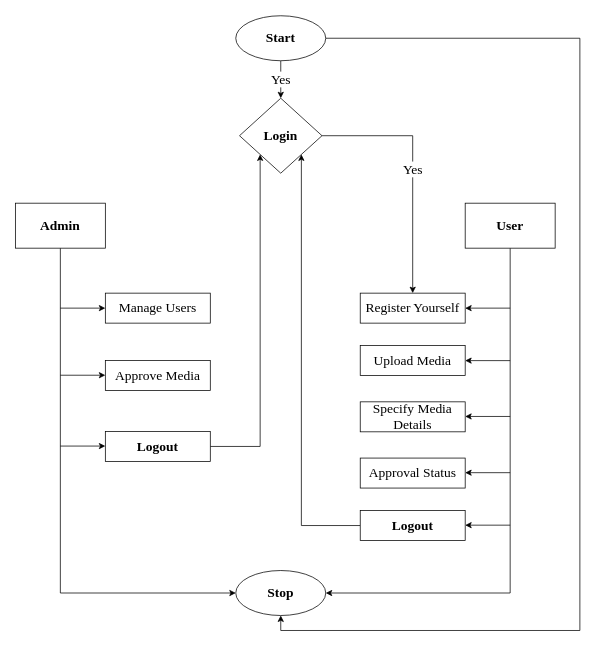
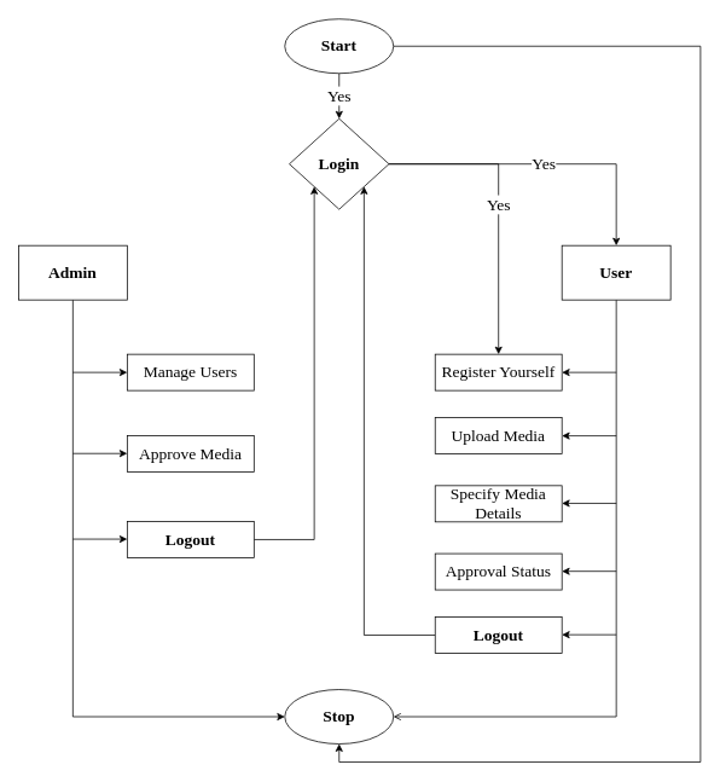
  <mxCell id="0" />
  <mxCell id="1" parent="0" />
  <mxCell id="2" value="Yes" style="edgeStyle=orthogonalEdgeStyle;rounded=0;orthogonalLoop=1;jettySize=auto;html=1;entryX=0.5;entryY=0;entryDx=0;entryDy=0;fontFamily=Times New Roman;fontSize=18;" parent="1" source="4" target="7" edge="1"><mxGeometry relative="1" as="geometry" /></mxCell>
  <mxCell id="3" style="edgeStyle=orthogonalEdgeStyle;rounded=0;orthogonalLoop=1;jettySize=auto;html=1;fontFamily=Times New Roman;fontSize=18;entryX=0.5;entryY=1;entryDx=0;entryDy=0;" parent="1" source="4" target="12" edge="1"><mxGeometry relative="1" as="geometry"><mxPoint x="753" y="1040" as="targetPoint" /><Array as="points"><mxPoint x="773" y="50" /><mxPoint x="773" y="840" /><mxPoint x="374" y="840" /></Array></mxGeometry></mxCell>
  <mxCell id="4" value="&lt;font face=&quot;Times New Roman&quot; size=&quot;1&quot;&gt;&lt;b style=&quot;font-size: 18px&quot;&gt;Start&lt;/b&gt;&lt;/font&gt;" style="ellipse;whiteSpace=wrap;html=1;" parent="1" vertex="1"><mxGeometry x="314" y="20" width="120" height="60" as="geometry" /></mxCell>
  <mxCell id="5" value="Yes" style="edgeStyle=orthogonalEdgeStyle;rounded=0;orthogonalLoop=1;jettySize=auto;html=1;fontFamily=Times New Roman;fontSize=18;" parent="1" source="7" target="19" edge="1"><mxGeometry relative="1" as="geometry" /></mxCell>
+ <mxCell id="6" value="Yes" style="edgeStyle=orthogonalEdgeStyle;rounded=0;orthogonalLoop=1;jettySize=auto;html=1;entryX=0.5;entryY=0;entryDx=0;entryDy=0;fontFamily=Times New Roman;fontSize=18;" parent="1" source="7" target="11" edge="1"><mxGeometry relative="1" as="geometry" /></mxCell>
  <mxCell id="7" value="&lt;b&gt;Login&lt;/b&gt;" style="rhombus;whiteSpace=wrap;html=1;fontFamily=Times New Roman;fontSize=18;" parent="1" vertex="1"><mxGeometry x="319" y="130" width="110" height="100" as="geometry" /></mxCell>
  <mxCell id="8" style="edgeStyle=orthogonalEdgeStyle;rounded=0;orthogonalLoop=1;jettySize=auto;html=1;entryX=0;entryY=0.5;entryDx=0;entryDy=0;fontFamily=Times New Roman;fontSize=18;" parent="1" source="9" target="12" edge="1"><mxGeometry relative="1" as="geometry"><Array as="points"><mxPoint x="80" y="790" /></Array></mxGeometry></mxCell>
  <mxCell id="9" value="&lt;b&gt;Admin&lt;/b&gt;" style="rounded=0;whiteSpace=wrap;html=1;fontFamily=Times New Roman;fontSize=18;" parent="1" vertex="1"><mxGeometry x="20" y="270" width="120" height="60" as="geometry" /></mxCell>
- <mxCell id="10" style="edgeStyle=orthogonalEdgeStyle;rounded=0;orthogonalLoop=1;jettySize=auto;html=1;entryX=1;entryY=0.5;entryDx=0;entryDy=0;fontFamily=Times New Roman;fontSize=18;" parent="1" source="11" target="12" edge="1"><mxGeometry relative="1" as="geometry"><Array as="points"><mxPoint x="680" y="790" /></Array></mxGeometry></mxCell>
+ <mxCell id="10" style="edgeStyle=orthogonalEdgeStyle;rounded=0;orthogonalLoop=1;jettySize=auto;html=1;entryX=1;entryY=0.5;entryDx=0;entryDy=0;fontFamily=Times New Roman;fontSize=18;endArrow=open;" parent="1" source="11" target="12" edge="1"><mxGeometry relative="1" as="geometry"><Array as="points"><mxPoint x="680" y="790" /></Array></mxGeometry></mxCell>
  <mxCell id="11" value="&lt;b&gt;User&lt;/b&gt;" style="rounded=0;whiteSpace=wrap;html=1;fontFamily=Times New Roman;fontSize=18;" parent="1" vertex="1"><mxGeometry x="620" y="270" width="120" height="60" as="geometry" /></mxCell>
  <mxCell id="12" value="&lt;font face=&quot;Times New Roman&quot; size=&quot;1&quot;&gt;&lt;b style=&quot;font-size: 18px&quot;&gt;Stop&lt;/b&gt;&lt;/font&gt;" style="ellipse;whiteSpace=wrap;html=1;" parent="1" vertex="1"><mxGeometry x="314" y="760" width="120" height="60" as="geometry" /></mxCell>
  <mxCell id="13" value="Manage Users" style="rounded=0;whiteSpace=wrap;html=1;fontFamily=Times New Roman;fontSize=18;" parent="1" vertex="1"><mxGeometry x="140" y="390" width="140" height="40" as="geometry" /></mxCell>
  <mxCell id="14" value="Approve Media" style="rounded=0;whiteSpace=wrap;html=1;fontFamily=Times New Roman;fontSize=18;" parent="1" vertex="1"><mxGeometry x="140" y="480" width="140" height="40" as="geometry" /></mxCell>
  <mxCell id="15" value="" style="endArrow=classic;html=1;rounded=0;fontFamily=Times New Roman;fontSize=18;entryX=0;entryY=0.5;entryDx=0;entryDy=0;" parent="1" target="13" edge="1"><mxGeometry width="50" height="50" relative="1" as="geometry"><mxPoint x="80" y="410" as="sourcePoint" /><mxPoint x="400" y="520" as="targetPoint" /></mxGeometry></mxCell>
  <mxCell id="16" value="" style="endArrow=classic;html=1;rounded=0;fontFamily=Times New Roman;fontSize=18;entryX=0;entryY=0.5;entryDx=0;entryDy=0;" parent="1" edge="1"><mxGeometry width="50" height="50" relative="1" as="geometry"><mxPoint x="80" y="499.5" as="sourcePoint" /><mxPoint x="140" y="499.5" as="targetPoint" /></mxGeometry></mxCell>
  <mxCell id="17" value="Upload Media" style="rounded=0;whiteSpace=wrap;html=1;fontFamily=Times New Roman;fontSize=18;" parent="1" vertex="1"><mxGeometry x="480" y="460" width="140" height="40" as="geometry" /></mxCell>
  <mxCell id="18" value="Specify Media Details" style="rounded=0;whiteSpace=wrap;html=1;fontFamily=Times New Roman;fontSize=18;" parent="1" vertex="1"><mxGeometry x="480" y="535" width="140" height="40" as="geometry" /></mxCell>
  <mxCell id="19" value="Register Yourself" style="rounded=0;whiteSpace=wrap;html=1;fontFamily=Times New Roman;fontSize=18;" parent="1" vertex="1"><mxGeometry x="480" y="390" width="140" height="40" as="geometry" /></mxCell>
  <mxCell id="20" value="Approval Status" style="rounded=0;whiteSpace=wrap;html=1;fontFamily=Times New Roman;fontSize=18;" parent="1" vertex="1"><mxGeometry x="480" y="610" width="140" height="40" as="geometry" /></mxCell>
  <mxCell id="21" value="" style="endArrow=classic;html=1;rounded=0;fontFamily=Times New Roman;fontSize=18;entryX=1;entryY=0.5;entryDx=0;entryDy=0;" parent="1" target="19" edge="1"><mxGeometry width="50" height="50" relative="1" as="geometry"><mxPoint x="680" y="410" as="sourcePoint" /><mxPoint x="470" y="550" as="targetPoint" /></mxGeometry></mxCell>
  <mxCell id="22" value="" style="endArrow=classic;html=1;rounded=0;fontFamily=Times New Roman;fontSize=18;entryX=1;entryY=0.5;entryDx=0;entryDy=0;" parent="1" edge="1"><mxGeometry width="50" height="50" relative="1" as="geometry"><mxPoint x="680" y="480" as="sourcePoint" /><mxPoint x="620" y="480" as="targetPoint" /></mxGeometry></mxCell>
  <mxCell id="23" value="" style="endArrow=classic;html=1;rounded=0;fontFamily=Times New Roman;fontSize=18;entryX=1;entryY=0.5;entryDx=0;entryDy=0;" parent="1" edge="1"><mxGeometry width="50" height="50" relative="1" as="geometry"><mxPoint x="680" y="554.5" as="sourcePoint" /><mxPoint x="620" y="554.5" as="targetPoint" /></mxGeometry></mxCell>
  <mxCell id="24" value="" style="endArrow=classic;html=1;rounded=0;fontFamily=Times New Roman;fontSize=18;entryX=1;entryY=0.5;entryDx=0;entryDy=0;" parent="1" edge="1"><mxGeometry width="50" height="50" relative="1" as="geometry"><mxPoint x="680" y="629.5" as="sourcePoint" /><mxPoint x="620" y="629.5" as="targetPoint" /></mxGeometry></mxCell>
  <mxCell id="25" style="edgeStyle=orthogonalEdgeStyle;rounded=0;orthogonalLoop=1;jettySize=auto;html=1;entryX=0;entryY=1;entryDx=0;entryDy=0;fontFamily=Times New Roman;fontSize=18;" parent="1" source="26" target="7" edge="1"><mxGeometry relative="1" as="geometry" /></mxCell>
  <mxCell id="26" value="&lt;b&gt;Logout&lt;/b&gt;" style="rounded=0;whiteSpace=wrap;html=1;fontFamily=Times New Roman;fontSize=18;" parent="1" vertex="1"><mxGeometry x="140" y="574.5" width="140" height="40" as="geometry" /></mxCell>
  <mxCell id="27" style="edgeStyle=orthogonalEdgeStyle;rounded=0;orthogonalLoop=1;jettySize=auto;html=1;entryX=1;entryY=1;entryDx=0;entryDy=0;fontFamily=Times New Roman;fontSize=18;" parent="1" source="28" target="7" edge="1"><mxGeometry relative="1" as="geometry" /></mxCell>
  <mxCell id="28" value="&lt;b&gt;Logout&lt;/b&gt;" style="rounded=0;whiteSpace=wrap;html=1;fontFamily=Times New Roman;fontSize=18;" parent="1" vertex="1"><mxGeometry x="480" y="680" width="140" height="40" as="geometry" /></mxCell>
  <mxCell id="29" value="" style="endArrow=classic;html=1;rounded=0;fontFamily=Times New Roman;fontSize=18;entryX=1;entryY=0.5;entryDx=0;entryDy=0;" parent="1" edge="1"><mxGeometry width="50" height="50" relative="1" as="geometry"><mxPoint x="680" y="699.5" as="sourcePoint" /><mxPoint x="620" y="699.5" as="targetPoint" /></mxGeometry></mxCell>
  <mxCell id="30" value="" style="endArrow=classic;html=1;rounded=0;fontFamily=Times New Roman;fontSize=18;entryX=0;entryY=0.5;entryDx=0;entryDy=0;" parent="1" edge="1"><mxGeometry width="50" height="50" relative="1" as="geometry"><mxPoint x="80" y="594" as="sourcePoint" /><mxPoint x="140" y="594" as="targetPoint" /></mxGeometry></mxCell>
